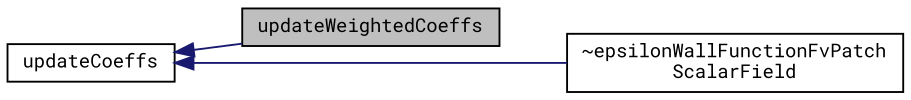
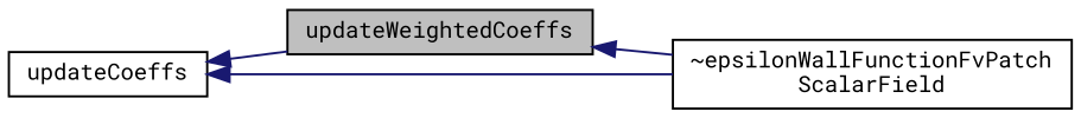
  digraph {
    fontname="Roboto Mono"
    rankdir=LR
    node [color=black fontname="Roboto Mono" fontsize=10 shape=record]
    edge [color=midnightblue dir=back fontname="Roboto Mono" fontsize=10 labelfontname=Helvetica labelfontsize=10 style=solid]
    n1 [fillcolor=grey75 fontcolor=black height=0.2 label=updateWeightedCoeffs style=filled width=0.4]
    n2 [height=0.2 label="~epsilonWallFunctionFvPatch\lScalarField" width=0.4]
    n3 [height=0.2 label=updateCoeffs width=0.4]
+   n1 -> n2
    n3 -> n1
    n3 -> n2
  }
